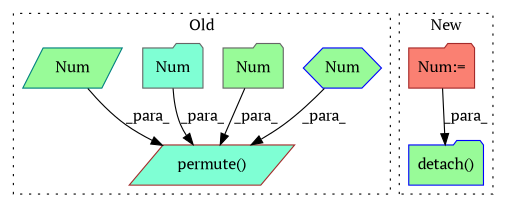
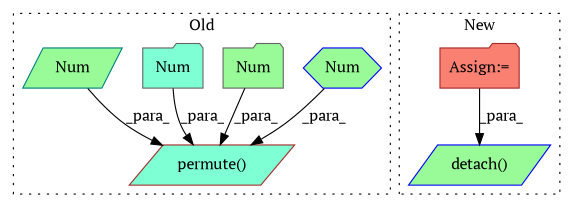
  digraph {
    fontname="PT Serif"
    node [a=76 color=brown fillcolor=palegreen fontname="PT Serif" l=1 shape=folder style=filled]
    edge [fontname="PT Serif"]
    n1 [a=75 fillcolor=aquamarine l="19,1" label="permute()" s="356,385" shape=parallelogram]
    n2 [color=blue label=Num s=384 shape=hexagon]
    n3 [color=gray40 label=Num s=378]
    n4 [color=gray40 fillcolor=aquamarine label=Num s=375]
    n5 [color=teal label=Num s=381 shape=parallelogram]
-   n6 [a=75 color=blue l=13 label="detach()" s=602]
-   n7 [a=68 fillcolor=salmon l=4 label="Num:=" s=748]
+   n6 [a=75 color=blue l=13 label="detach()" s=602 shape=parallelogram]
+   n7 [a=68 fillcolor=salmon l=4 label="Assign:=" s=748]
    subgraph cluster_1 {
      label=Old
      style=dotted
      n1
      n2
      n3
      n4
      n5
    }
    subgraph cluster_2 {
      label=New
      style=dotted
      n6
      n7
    }
    n2 -> n1 [label=_para_]
    n3 -> n1 [label=_para_]
    n4 -> n1 [label=_para_]
    n5 -> n1 [label=_para_]
    n7 -> n6 [label=_para_]
  }
